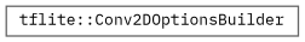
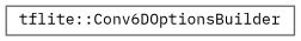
  digraph {
    rankdir=LR
    fontname="IBM Plex Mono"
-   n1 [color=grey40 fillcolor=white fontname="IBM Plex Mono" fontsize=10 height=0.2 label="tflite::Conv2DOptionsBuilder" shape=box style=filled width=0.4]
+   n1 [color=grey40 fillcolor=white fontname="IBM Plex Mono" fontsize=10 height=0.2 label="tflite::Conv6DOptionsBuilder" shape=box style=filled width=0.4]
  }
